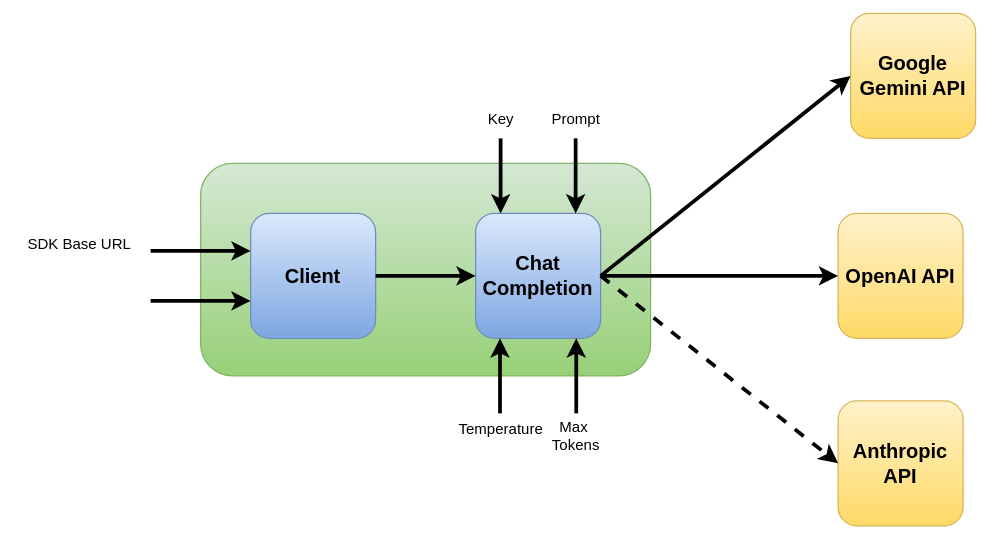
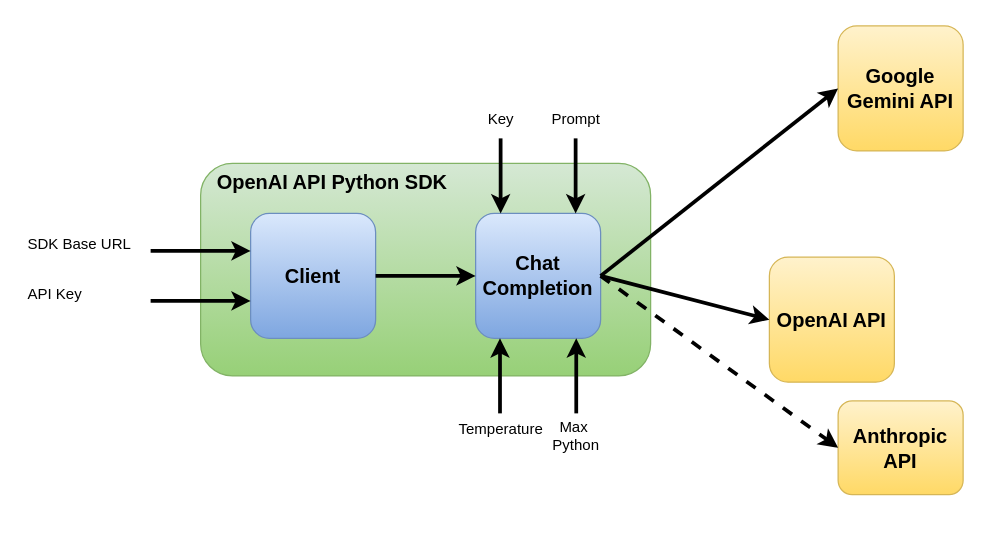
  <mxCell id="0" />
  <mxCell id="1" parent="0" />
  <mxCell id="2" value="" style="rounded=1;whiteSpace=wrap;html=1;fillColor=#d5e8d4;gradientColor=#97d077;strokeColor=#82b366;" vertex="1" parent="1"><mxGeometry x="160" y="130" width="360" height="170" as="geometry" /></mxCell>
  <mxCell id="3" value="&lt;b&gt;&lt;font style=&quot;font-size: 16px;&quot;&gt;Client&lt;/font&gt;&lt;/b&gt;" style="rounded=1;whiteSpace=wrap;html=1;aspect=fixed;fillColor=#dae8fc;gradientColor=#7ea6e0;strokeColor=#6c8ebf;" vertex="1" parent="1"><mxGeometry x="200" y="170" width="100" height="100" as="geometry" /></mxCell>
  <mxCell id="4" value="&lt;b&gt;&lt;font style=&quot;font-size: 16px;&quot;&gt;Chat Completion&lt;/font&gt;&lt;/b&gt;" style="rounded=1;whiteSpace=wrap;html=1;aspect=fixed;fillColor=#dae8fc;gradientColor=#7ea6e0;strokeColor=#6c8ebf;" vertex="1" parent="1"><mxGeometry x="380" y="170" width="100" height="100" as="geometry" /></mxCell>
  <mxCell id="5" value="" style="endArrow=classic;html=1;rounded=0;strokeWidth=3;" edge="1" parent="1"><mxGeometry width="50" height="50" relative="1" as="geometry"><mxPoint x="120" y="200" as="sourcePoint" /><mxPoint x="200" y="200" as="targetPoint" /></mxGeometry></mxCell>
  <mxCell id="6" value="" style="endArrow=classic;html=1;rounded=0;strokeWidth=3;" edge="1" parent="1"><mxGeometry width="50" height="50" relative="1" as="geometry"><mxPoint x="120" y="240" as="sourcePoint" /><mxPoint x="200" y="240" as="targetPoint" /></mxGeometry></mxCell>
  <mxCell id="7" value="SDK Base URL" style="text;html=1;align=left;verticalAlign=middle;resizable=0;points=[];autosize=1;strokeColor=none;fillColor=none;" vertex="1" parent="1"><mxGeometry x="20" y="180" width="100" height="30" as="geometry" /></mxCell>
+ <mxCell id="8" value="API Key" style="text;html=1;align=left;verticalAlign=middle;resizable=0;points=[];autosize=1;strokeColor=none;fillColor=none;" vertex="1" parent="1"><mxGeometry x="20" y="220" width="70" height="30" as="geometry" /></mxCell>
  <mxCell id="9" value="" style="endArrow=classic;html=1;rounded=0;strokeWidth=3;" edge="1" parent="1"><mxGeometry width="50" height="50" relative="1" as="geometry"><mxPoint x="300" y="220" as="sourcePoint" /><mxPoint x="380" y="220" as="targetPoint" /></mxGeometry></mxCell>
  <mxCell id="10" value="" style="endArrow=classic;html=1;rounded=0;strokeWidth=3;" edge="1" parent="1"><mxGeometry width="50" height="50" relative="1" as="geometry"><mxPoint x="400" y="110" as="sourcePoint" /><mxPoint x="400" y="170" as="targetPoint" /></mxGeometry></mxCell>
  <mxCell id="11" value="Key" style="text;html=1;align=center;verticalAlign=middle;resizable=0;points=[];autosize=1;strokeColor=none;fillColor=none;" vertex="1" parent="1"><mxGeometry x="370" y="80" width="60" height="30" as="geometry" /></mxCell>
  <mxCell id="12" value="" style="endArrow=classic;html=1;rounded=0;strokeWidth=3;" edge="1" parent="1"><mxGeometry width="50" height="50" relative="1" as="geometry"><mxPoint x="460" y="110" as="sourcePoint" /><mxPoint x="460" y="170" as="targetPoint" /></mxGeometry></mxCell>
  <mxCell id="13" value="Prompt" style="text;html=1;align=center;verticalAlign=middle;resizable=0;points=[];autosize=1;strokeColor=none;fillColor=none;" vertex="1" parent="1"><mxGeometry x="430" y="80" width="60" height="30" as="geometry" /></mxCell>
  <mxCell id="14" value="" style="endArrow=classic;html=1;rounded=0;strokeWidth=3;" edge="1" parent="1"><mxGeometry width="50" height="50" relative="1" as="geometry"><mxPoint x="460.5" y="330" as="sourcePoint" /><mxPoint x="460.5" y="270" as="targetPoint" /></mxGeometry></mxCell>
  <mxCell id="15" value="" style="endArrow=classic;html=1;rounded=0;strokeWidth=3;" edge="1" parent="1"><mxGeometry width="50" height="50" relative="1" as="geometry"><mxPoint x="399.5" y="330" as="sourcePoint" /><mxPoint x="399.5" y="270" as="targetPoint" /></mxGeometry></mxCell>
  <mxCell id="16" value="Temperature" style="text;html=1;align=center;verticalAlign=middle;resizable=0;points=[];autosize=1;strokeColor=none;fillColor=none;" vertex="1" parent="1"><mxGeometry x="355" y="328" width="90" height="30" as="geometry" /></mxCell>
- <mxCell id="17" value="Max&amp;nbsp;&lt;div&gt;Tokens&lt;/div&gt;" style="text;html=1;align=center;verticalAlign=middle;resizable=0;points=[];autosize=1;strokeColor=none;fillColor=none;" vertex="1" parent="1"><mxGeometry x="430" y="328" width="60" height="40" as="geometry" /></mxCell>
- <mxCell id="19" value="&lt;span style=&quot;font-size: 16px;&quot;&gt;&lt;b&gt;Google Gemini API&lt;/b&gt;&lt;/span&gt;" style="rounded=1;whiteSpace=wrap;html=1;aspect=fixed;fillColor=#fff2cc;gradientColor=#ffd966;strokeColor=#d6b656;" vertex="1" parent="1"><mxGeometry x="680" y="10" width="100" height="100" as="geometry" /></mxCell>
- <mxCell id="20" value="&lt;b&gt;&lt;font style=&quot;font-size: 16px;&quot;&gt;OpenAI API&lt;/font&gt;&lt;/b&gt;" style="rounded=1;whiteSpace=wrap;html=1;aspect=fixed;fillColor=#fff2cc;gradientColor=#ffd966;strokeColor=#d6b656;" vertex="1" parent="1"><mxGeometry x="670" y="170" width="100" height="100" as="geometry" /></mxCell>
- <mxCell id="21" value="&lt;b&gt;&lt;font style=&quot;font-size: 16px;&quot;&gt;Anthropic API&lt;/font&gt;&lt;/b&gt;" style="rounded=1;whiteSpace=wrap;html=1;aspect=fixed;fillColor=#fff2cc;gradientColor=#ffd966;strokeColor=#d6b656;" vertex="1" parent="1"><mxGeometry x="670" y="320" width="100" height="100" as="geometry" /></mxCell>
+ <mxCell id="17" value="Max&amp;nbsp;&lt;div&gt;Python&lt;/div&gt;" style="text;html=1;align=center;verticalAlign=middle;resizable=0;points=[];autosize=1;strokeColor=none;fillColor=none;" vertex="1" parent="1"><mxGeometry x="430" y="328" width="60" height="40" as="geometry" /></mxCell>
+ <mxCell id="18" value="&lt;b&gt;&lt;font style=&quot;font-size: 16px;&quot;&gt;OpenAI API Python SDK&lt;/font&gt;&lt;/b&gt;" style="text;html=1;align=center;verticalAlign=middle;resizable=0;points=[];autosize=1;strokeColor=none;fillColor=none;" vertex="1" parent="1"><mxGeometry x="160" y="130" width="210" height="30" as="geometry" /></mxCell>
+ <mxCell id="19" value="&lt;span style=&quot;font-size: 16px;&quot;&gt;&lt;b&gt;Google Gemini API&lt;/b&gt;&lt;/span&gt;" style="rounded=1;whiteSpace=wrap;html=1;aspect=fixed;fillColor=#fff2cc;gradientColor=#ffd966;strokeColor=#d6b656;" vertex="1" parent="1"><mxGeometry x="670" y="20" width="100" height="100" as="geometry" /></mxCell>
+ <mxCell id="20" value="&lt;b&gt;&lt;font style=&quot;font-size: 16px;&quot;&gt;OpenAI API&lt;/font&gt;&lt;/b&gt;" style="rounded=1;whiteSpace=wrap;html=1;aspect=fixed;fillColor=#fff2cc;gradientColor=#ffd966;strokeColor=#d6b656;" vertex="1" parent="1"><mxGeometry x="615" y="205" width="100" height="100" as="geometry" /></mxCell>
+ <mxCell id="21" value="&lt;b&gt;&lt;font style=&quot;font-size: 16px;&quot;&gt;Anthropic API&lt;/font&gt;&lt;/b&gt;" style="rounded=1;whiteSpace=wrap;html=1;aspect=fixed;fillColor=#fff2cc;gradientColor=#ffd966;strokeColor=#d6b656;" vertex="1" parent="1"><mxGeometry x="670" y="320" width="100" height="75" as="geometry" /></mxCell>
  <mxCell id="22" value="" style="endArrow=classic;html=1;rounded=0;strokeWidth=3;entryX=0;entryY=0.5;entryDx=0;entryDy=0;" edge="1" parent="1" target="19"><mxGeometry width="50" height="50" relative="1" as="geometry"><mxPoint x="480" y="220" as="sourcePoint" /><mxPoint x="560" y="220" as="targetPoint" /></mxGeometry></mxCell>
  <mxCell id="23" value="" style="endArrow=classic;html=1;rounded=0;strokeWidth=3;entryX=0;entryY=0.5;entryDx=0;entryDy=0;" edge="1" parent="1" target="20"><mxGeometry width="50" height="50" relative="1" as="geometry"><mxPoint x="480" y="220" as="sourcePoint" /><mxPoint x="560" y="220" as="targetPoint" /></mxGeometry></mxCell>
  <mxCell id="24" value="" style="endArrow=classic;html=1;rounded=0;strokeWidth=3;exitX=1;exitY=0.5;exitDx=0;exitDy=0;entryX=0;entryY=0.5;entryDx=0;entryDy=0;dashed=1;" edge="1" parent="1" source="4" target="21"><mxGeometry width="50" height="50" relative="1" as="geometry"><mxPoint x="490" y="250" as="sourcePoint" /><mxPoint x="570" y="250" as="targetPoint" /></mxGeometry></mxCell>
